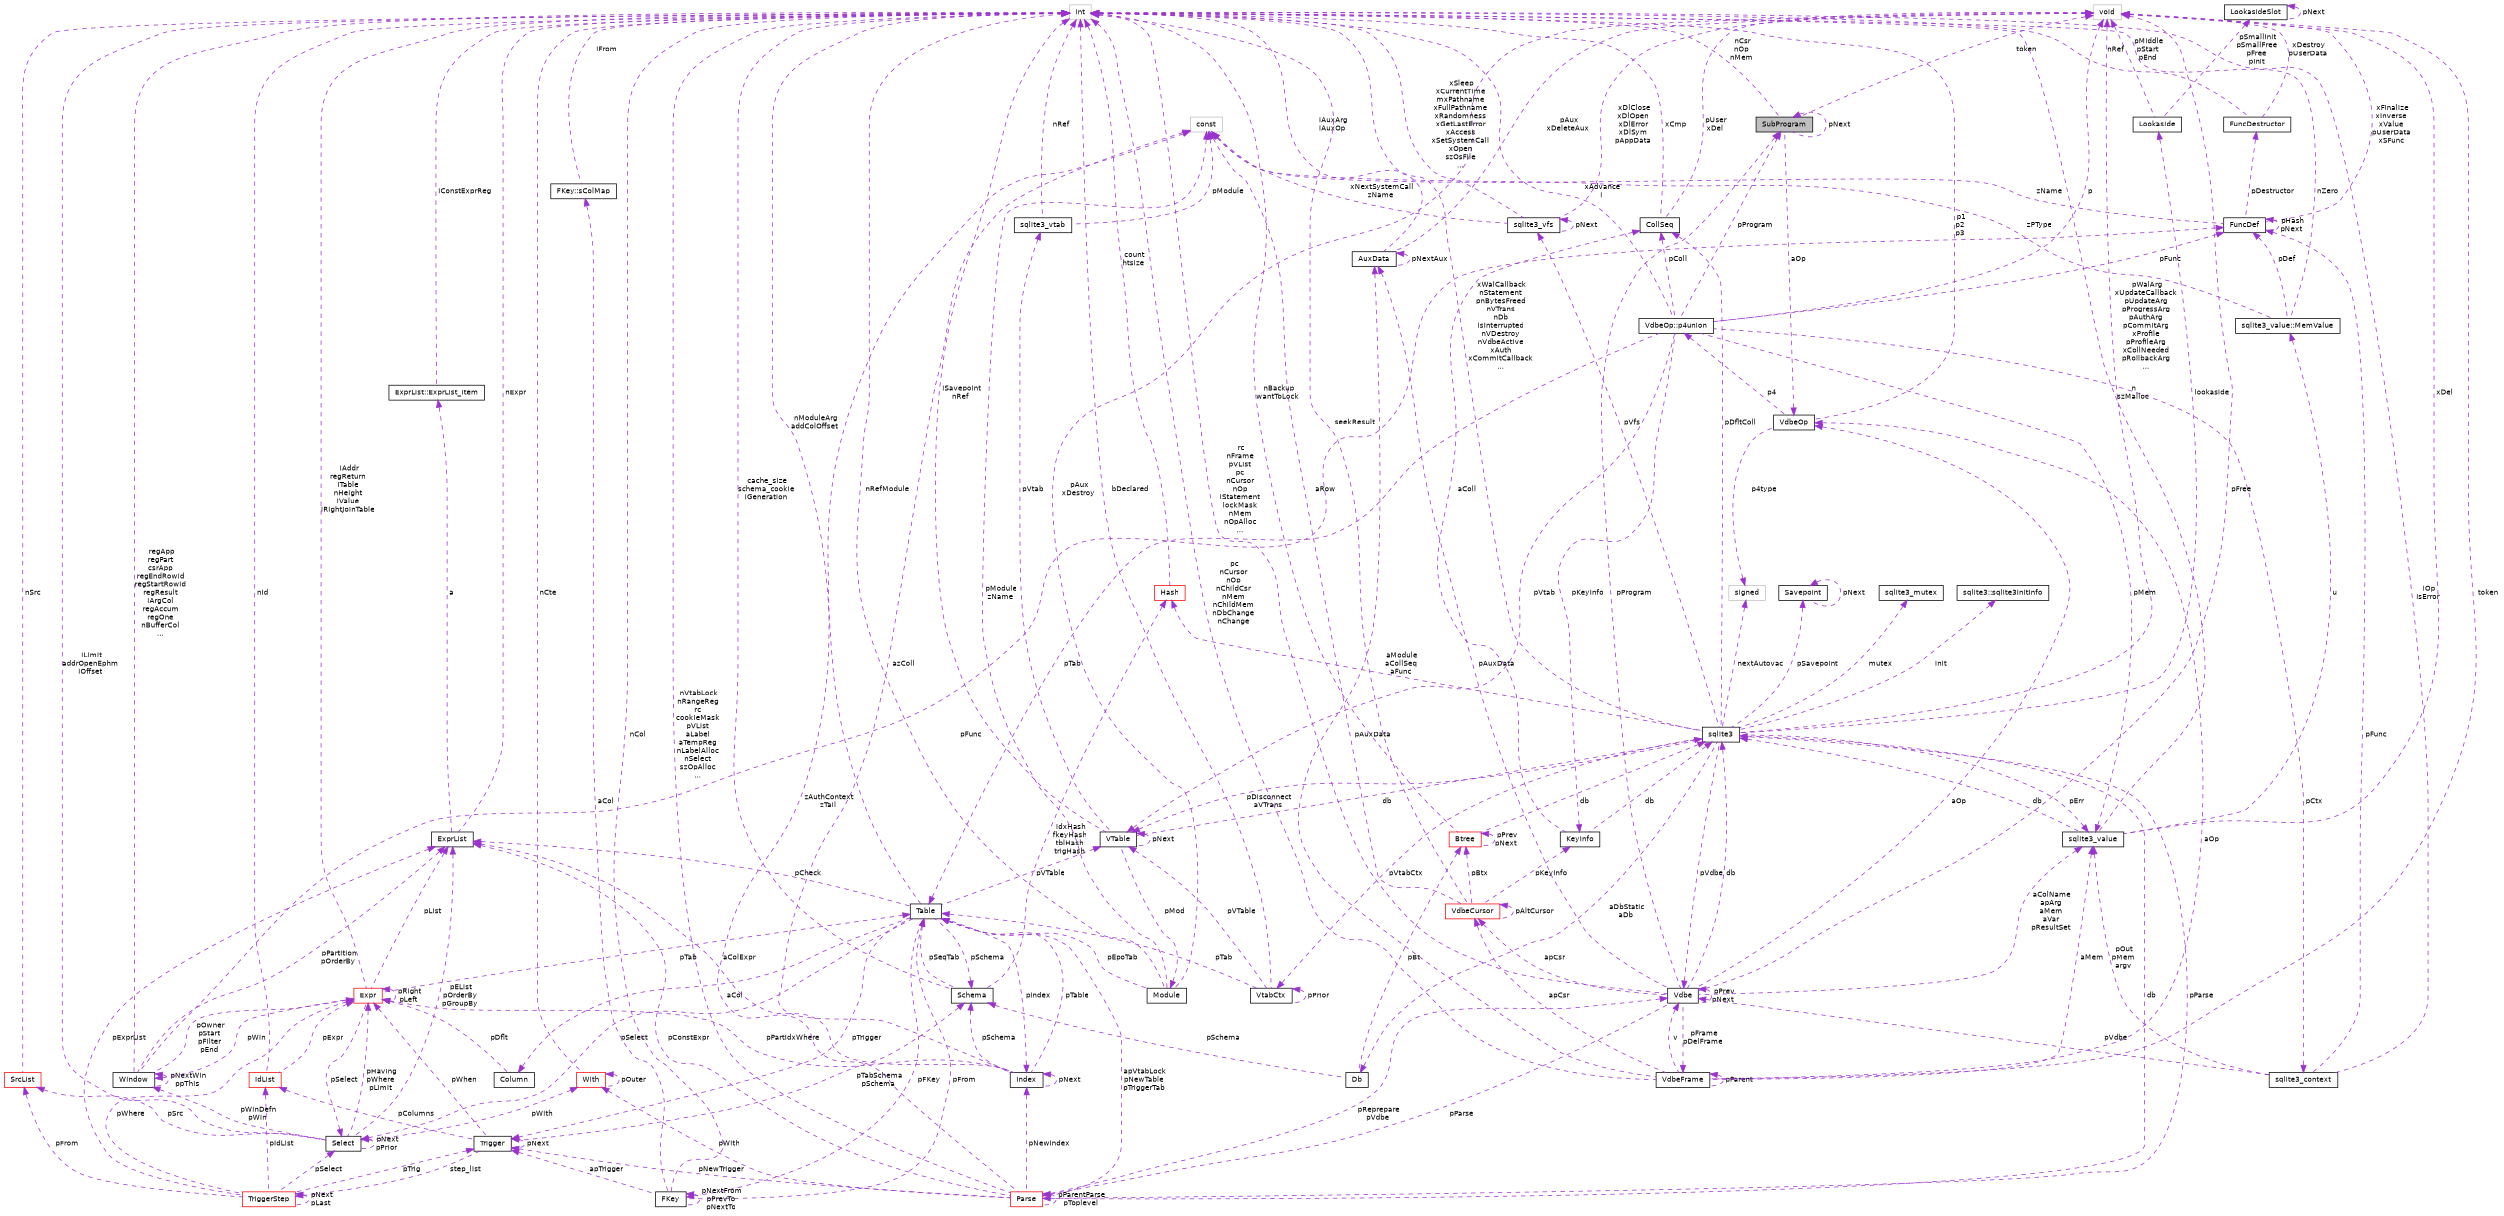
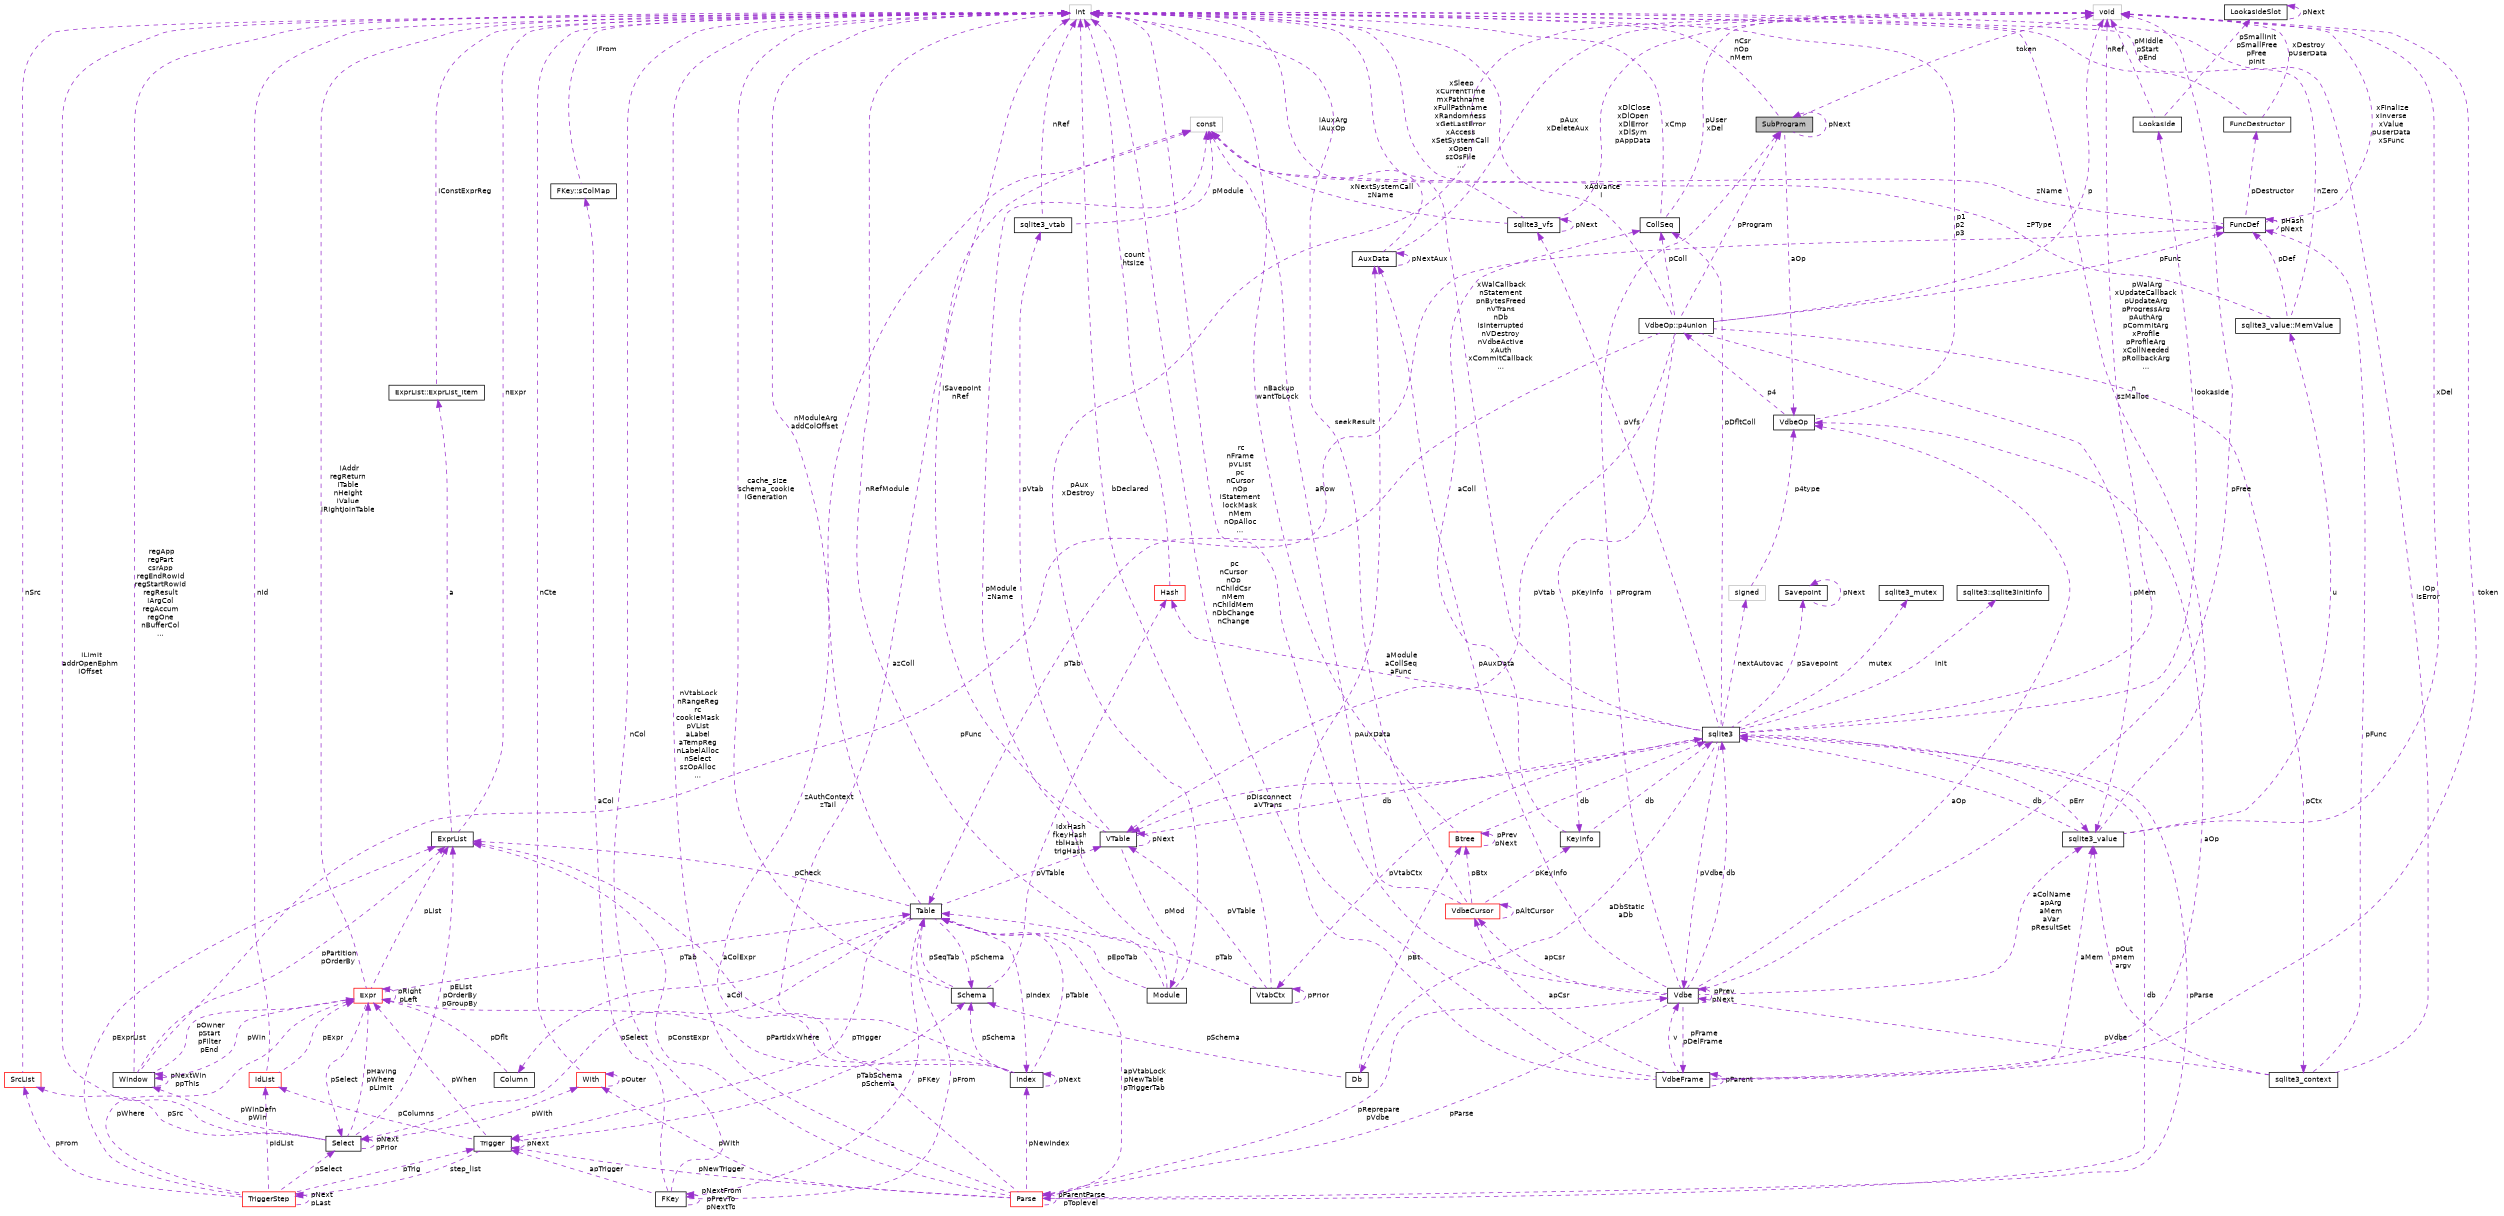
  digraph {
    node [color=black fillcolor=white fontname=Helvetica fontsize=10 shape=record style=filled]
    edge [color=darkorchid3 dir=back fontname=Helvetica fontsize=10 labelfontname=Helvetica labelfontsize=10 style=dashed]
    n1 [fillcolor=grey75 fontcolor=black height=0.2 label=SubProgram width=0.4]
    n2 [height=0.2 label="VdbeOp::p4union" width=0.4]
    n3 [height=0.2 label=Vdbe width=0.4]
    n4 [height=0.2 label=VdbeOp width=0.4]
    n5 [height=0.2 label=sqlite3 width=0.4]
    n6 [height=0.2 label=VdbeFrame width=0.4]
    n7 [color=red height=0.2 label=Parse width=0.4]
    n8 [height=0.2 label=sqlite3_context width=0.4]
    n9 [color=grey75 height=0.2 label=void width=0.4]
    n10 [height=0.2 label=sqlite3_value width=0.4]
    n11 [height=0.2 label=AuxData width=0.4]
    n12 [height=0.2 label=CollSeq width=0.4]
    n13 [height=0.2 label=FuncDef width=0.4]
    n14 [height=0.2 label=FuncDestructor width=0.4]
    n15 [height=0.2 label=Module width=0.4]
    n16 [height=0.2 label=Lookaside width=0.4]
    n17 [height=0.2 label=sqlite3_vfs width=0.4]
    n18 [color=red height=0.2 label=Btree width=0.4]
    n19 [height=0.2 label=VTable width=0.4]
    n20 [height=0.2 label=KeyInfo width=0.4]
    n21 [height=0.2 label=Window width=0.4]
    n22 [height=0.2 label="sqlite3_value::MemValue" width=0.4]
    n23 [color=grey75 height=0.2 label=int width=0.4]
    n24 [color=red height=0.2 label=VdbeCursor width=0.4]
    n25 [color=red height=0.2 label=With width=0.4]
    n26 [height=0.2 label=Table width=0.4]
    n27 [height=0.2 label=Schema width=0.4]
    n28 [color=red height=0.2 label=Hash width=0.4]
    n29 [color=red height=0.2 label=Expr width=0.4]
    n30 [height=0.2 label=Select width=0.4]
    n31 [color=red height=0.2 label=SrcList width=0.4]
    n32 [height=0.2 label=ExprList width=0.4]
    n33 [height=0.2 label="ExprList::ExprList_item" width=0.4]
    n34 [height=0.2 label=FKey width=0.4]
    n35 [height=0.2 label="FKey::sColMap" width=0.4]
    n36 [color=red height=0.2 label=IdList width=0.4]
    n37 [height=0.2 label=sqlite3_vtab width=0.4]
    n38 [height=0.2 label=VtabCtx width=0.4]
    n39 [height=0.2 label=Db width=0.4]
    n40 [height=0.2 label=Index width=0.4]
    n41 [height=0.2 label=Trigger width=0.4]
    n42 [height=0.2 label=Column width=0.4]
    n43 [color=red height=0.2 label=TriggerStep width=0.4]
    n44 [color=grey75 height=0.2 label=const width=0.4]
    n45 [height=0.2 label=Savepoint width=0.4]
    n46 [height=0.2 label=LookasideSlot width=0.4]
    n47 [height=0.2 label=sqlite3_mutex width=0.4]
    n48 [height=0.2 label="sqlite3::sqlite3InitInfo" width=0.4]
    n49 [color=grey75 height=0.2 label=signed width=0.4]
    n1 -> n1 [label=" pNext"]
    n1 -> n2 [label=" pProgram"]
    n1 -> n3 [label=" pProgram"]
    n2 -> n4 [label=" p4"]
    n3 -> n3 [label=" pPrev\npNext"]
    n3 -> n5 [label=" pVdbe"]
    n3 -> n6 [label=" v"]
    n3 -> n7 [label=" pReprepare\npVdbe"]
    n3 -> n8 [label=" pVdbe"]
    n4 -> n1 [label=" aOp"]
    n4 -> n3 [label=" aOp"]
    n4 -> n6 [label=" aOp"]
    n5 -> n3 [label=" db"]
    n5 -> n7 [label=" db"]
    n5 -> n10 [label=" db"]
    n5 -> n18 [label=" db"]
    n5 -> n19 [label=" db"]
    n5 -> n20 [label=" db"]
    n6 -> n3 [label=" pFrame\npDelFrame"]
    n6 -> n6 [label=" pParent"]
    n7 -> n3 [label=" pParse"]
    n7 -> n5 [label=" pParse"]
    n7 -> n7 [label=" pParentParse\npToplevel"]
    n8 -> n2 [label=" pCtx"]
    n9 -> n1 [label=" token"]
    n9 -> n2 [label=" p"]
    n9 -> n3 [label=" pFree"]
    n9 -> n5 [label=" pWalArg\nxUpdateCallback\npUpdateArg\npProgressArg\npAuthArg\npCommitArg\nxProfile\npProfileArg\nxCollNeeded\npRollbackArg\n..."]
    n9 -> n6 [label=" token"]
    n9 -> n10 [label=" xDel"]
    n9 -> n11 [label=" pAux\nxDeleteAux"]
    n9 -> n12 [label=" pUser\nxDel"]
    n9 -> n13 [label=" xFinalize\nxInverse\nxValue\npUserData\nxSFunc"]
    n9 -> n14 [label=" xDestroy\npUserData"]
    n9 -> n15 [label=" pAux\nxDestroy"]
    n9 -> n16 [label=" pMiddle\npStart\npEnd"]
    n9 -> n17 [label=" xDlClose\nxDlOpen\nxDlError\nxDlSym\npAppData"]
    n10 -> n2 [label=" pMem"]
    n10 -> n3 [label=" aColName\napArg\naMem\naVar\npResultSet"]
    n10 -> n5 [label=" pErr"]
    n10 -> n6 [label=" aMem"]
    n10 -> n8 [label=" pOut\npMem\nargv"]
    n11 -> n3 [label=" pAuxData"]
    n11 -> n6 [label=" pAuxData"]
    n11 -> n11 [label=" pNextAux"]
    n12 -> n2 [label=" pColl"]
    n12 -> n5 [label=" pDfltColl"]
    n12 -> n20 [label=" aColl"]
    n13 -> n2 [label=" pFunc"]
    n13 -> n8 [label=" pFunc"]
    n13 -> n13 [label=" pHash\npNext"]
    n13 -> n21 [label=" pFunc"]
    n13 -> n22 [label=" pDef"]
    n14 -> n13 [label=" pDestructor"]
    n15 -> n19 [label=" pMod"]
    n16 -> n5 [label=" lookaside"]
    n17 -> n5 [label=" pVfs"]
    n17 -> n17 [label=" pNext"]
    n18 -> n18 [label=" pPrev\npNext"]
    n18 -> n24 [label=" pBtx"]
    n18 -> n39 [label=" pBt"]
    n19 -> n2 [label=" pVtab"]
    n19 -> n5 [label=" pDisconnect\naVTrans"]
    n19 -> n19 [label=" pNext"]
    n19 -> n26 [label=" pVTable"]
    n19 -> n38 [label=" pVTable"]
    n20 -> n2 [label=" pKeyInfo"]
    n20 -> n24 [label=" pKeyInfo"]
    n21 -> n21 [label=" pNextWin\nppThis"]
    n21 -> n29 [label=" pWin"]
    n21 -> n30 [label=" pWinDefn\npWin"]
    n22 -> n10 [label=" u"]
    n23 -> n1 [label=" nCsr\nnOp\nnMem"]
    n23 -> n2 [label=" xAdvance\ni"]
    n23 -> n3 [label=" rc\nnFrame\npVList\npc\nnCursor\nnOp\niStatement\nlockMask\nnMem\nnOpAlloc\n..."]
    n23 -> n4 [label=" p1\np2\np3"]
    n23 -> n5 [label=" xWalCallback\nnStatement\npnBytesFreed\nnVTrans\nnDb\nisInterrupted\nnVDestroy\nnVdbeActive\nxAuth\nxCommitCallback\n..."]
    n23 -> n6 [label=" pc\nnCursor\nnOp\nnChildCsr\nnMem\nnChildMem\nnDbChange\nnChange"]
    n23 -> n7 [label=" nVtabLock\nnRangeReg\nrc\ncookieMask\npVList\naLabel\naTempReg\nnLabelAlloc\nnSelect\nszOpAlloc\n..."]
    n23 -> n8 [label=" iOp\nisError"]
    n23 -> n10 [label=" n\nszMalloc"]
    n23 -> n11 [label=" iAuxArg\niAuxOp"]
    n23 -> n12 [label=" xCmp"]
    n23 -> n14 [label=" nRef"]
    n23 -> n15 [label=" nRefModule"]
    n23 -> n17 [label=" xSleep\nxCurrentTime\nmxPathname\nxFullPathname\nxRandomness\nxGetLastError\nxAccess\nxSetSystemCall\nxOpen\nszOsFile\n..."]
    n23 -> n18 [label=" nBackup\nwantToLock"]
    n23 -> n19 [label=" iSavepoint\nnRef"]
    n23 -> n21 [label=" regApp\nregPart\ncsrApp\nregEndRowid\nregStartRowid\nregResult\niArgCol\nregAccum\nregOne\nnBufferCol\n..."]
    n23 -> n22 [label=" nZero"]
    n23 -> n24 [label=" seekResult"]
    n23 -> n25 [label=" nCte"]
    n23 -> n26 [label=" nModuleArg\naddColOffset"]
    n23 -> n27 [label=" cache_size\nschema_cookie\niGeneration"]
    n23 -> n28 [label=" count\nhtsize"]
    n23 -> n29 [label=" iAddr\nregReturn\niTable\nnHeight\niValue\niRightJoinTable"]
    n23 -> n30 [label=" iLimit\naddrOpenEphm\niOffset"]
    n23 -> n31 [label=" nSrc"]
    n23 -> n32 [label=" nExpr"]
    n23 -> n33 [label=" iConstExprReg"]
    n23 -> n34 [label=" nCol"]
    n23 -> n35 [label=" iFrom"]
    n23 -> n36 [label=" nId"]
    n23 -> n37 [label=" nRef"]
    n23 -> n38 [label=" bDeclared"]
    n24 -> n3 [label=" apCsr"]
    n24 -> n6 [label=" apCsr"]
    n24 -> n24 [label=" pAltCursor"]
    n25 -> n7 [label=" pWith"]
    n25 -> n25 [label=" pOuter"]
    n25 -> n30 [label=" pWith"]
    n26 -> n2 [label=" pTab"]
    n26 -> n7 [label=" apVtabLock\npNewTable\npTriggerTab"]
    n26 -> n15 [label=" pEpoTab"]
    n26 -> n27 [label=" pSeqTab"]
    n26 -> n29 [label=" pTab"]
    n26 -> n34 [label=" pFrom"]
    n26 -> n38 [label=" pTab"]
    n26 -> n40 [label=" pTable"]
    n27 -> n26 [label=" pSchema"]
    n27 -> n39 [label=" pSchema"]
    n27 -> n40 [label=" pSchema"]
    n27 -> n41 [label=" pTabSchema\npSchema"]
    n28 -> n5 [label=" aModule\naCollSeq\naFunc"]
    n28 -> n27 [label=" idxHash\nfkeyHash\ntblHash\ntrigHash"]
    n29 -> n21 [label=" pOwner\npStart\npFilter\npEnd"]
    n29 -> n29 [label=" pRight\npLeft"]
    n29 -> n30 [label=" pHaving\npWhere\npLimit"]
    n29 -> n36 [label=" pExpr"]
    n29 -> n40 [label=" pPartIdxWhere"]
    n29 -> n41 [label=" pWhen"]
    n29 -> n42 [label=" pDflt"]
    n29 -> n43 [label=" pWhere"]
    n30 -> n26 [label=" pSelect"]
    n30 -> n29 [label=" pSelect"]
    n30 -> n30 [label=" pNext\npPrior"]
    n30 -> n43 [label=" pSelect"]
    n31 -> n30 [label=" pSrc"]
    n31 -> n43 [label=" pFrom"]
    n32 -> n7 [label=" pConstExpr"]
    n32 -> n21 [label=" pPartition\npOrderBy"]
    n32 -> n26 [label=" pCheck"]
    n32 -> n29 [label=" pList"]
    n32 -> n30 [label=" pEList\npOrderBy\npGroupBy"]
    n32 -> n40 [label=" aColExpr"]
    n32 -> n43 [label=" pExprList"]
    n33 -> n32 [label=" a"]
    n34 -> n26 [label=" pFKey"]
    n34 -> n34 [label=" pNextFrom\npPrevTo\npNextTo"]
    n35 -> n34 [label=" aCol"]
    n36 -> n41 [label=" pColumns"]
    n36 -> n43 [label=" pIdList"]
    n37 -> n19 [label=" pVtab"]
    n38 -> n5 [label=" pVtabCtx"]
    n38 -> n38 [label=" pPrior"]
    n39 -> n5 [label=" aDbStatic\naDb"]
    n40 -> n7 [label=" pNewIndex"]
    n40 -> n26 [label=" pIndex"]
    n40 -> n40 [label=" pNext"]
    n41 -> n7 [label=" pNewTrigger"]
    n41 -> n26 [label=" pTrigger"]
    n41 -> n34 [label=" apTrigger"]
    n41 -> n41 [label=" pNext"]
    n41 -> n43 [label=" pTrig"]
    n42 -> n26 [label=" aCol"]
    n43 -> n41 [label=" step_list"]
    n43 -> n43 [label=" pNext\npLast"]
    n44 -> n7 [label=" zAuthContext\nzTail"]
    n44 -> n13 [label=" zName"]
    n44 -> n15 [label=" pModule\nzName"]
    n44 -> n17 [label=" xNextSystemCall\nzName"]
    n44 -> n22 [label=" zPType"]
    n44 -> n24 [label=" aRow"]
    n44 -> n37 [label=" pModule"]
    n44 -> n40 [label=" azColl"]
    n45 -> n5 [label=" pSavepoint"]
    n45 -> n45 [label=" pNext"]
    n46 -> n16 [label=" pSmallInit\npSmallFree\npFree\npInit"]
    n46 -> n46 [label=" pNext"]
    n47 -> n5 [label=" mutex"]
    n48 -> n5 [label=" init"]
-   n49 -> n4 [label=" p4type"]
+   n4 -> n49 [label=" p4type"]
    n49 -> n5 [label=" nextAutovac"]
  }
